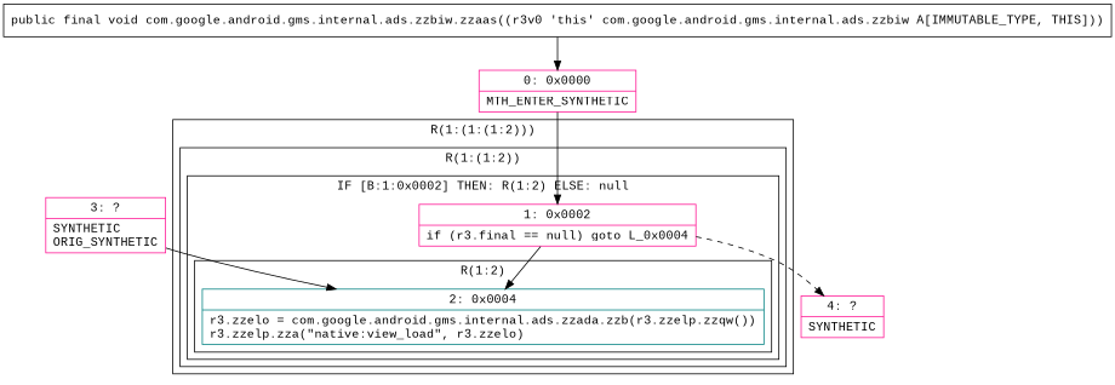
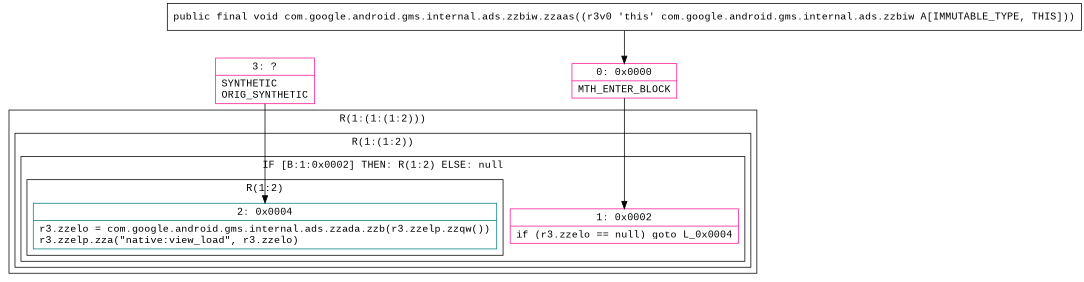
  digraph {
    fontname="Liberation Mono"
    node [color=deeppink fontname="Liberation Mono" shape=record]
    edge [fontname="Liberation Mono"]
    n1 [color=teal label="{2\:\ 0x0004|r3.zzelo = com.google.android.gms.internal.ads.zzada.zzb(r3.zzelp.zzqw())\lr3.zzelp.zza(\"native:view_load\", r3.zzelo)\l}"]
-   n2 [label="{1\:\ 0x0002|if (r3.final == null) goto L_0x0004\l}"]
-   n3 [label="{4\:\ ?|SYNTHETIC\l}"]
+   n2 [label="{1\:\ 0x0002|if (r3.zzelo == null) goto L_0x0004\l}"]
    n4 [label="{3\:\ ?|SYNTHETIC\lORIG_SYNTHETIC\l}"]
-   n5 [label="{0\:\ 0x0000|MTH_ENTER_SYNTHETIC\l}"]
+   n5 [label="{0\:\ 0x0000|MTH_ENTER_BLOCK\l}"]
    n6 [color=black label="{public final void com.google.android.gms.internal.ads.zzbiw.zzaas((r3v0 'this' com.google.android.gms.internal.ads.zzbiw A[IMMUTABLE_TYPE, THIS])) }"]
    subgraph cluster_1 {
      label="R(1:(1:(1:2)))"
      subgraph cluster_2 {
        label="R(1:(1:2))"
        subgraph cluster_3 {
          label="IF [B:1:0x0002] THEN: R(1:2) ELSE: null"
          n2
          subgraph cluster_4 {
            label="R(1:2)"
            n1
          }
        }
      }
    }
-   n2 -> n1
-   n2 -> n3 [style=dashed]
    n4 -> n1
    n5 -> n2
    n6 -> n5
  }
